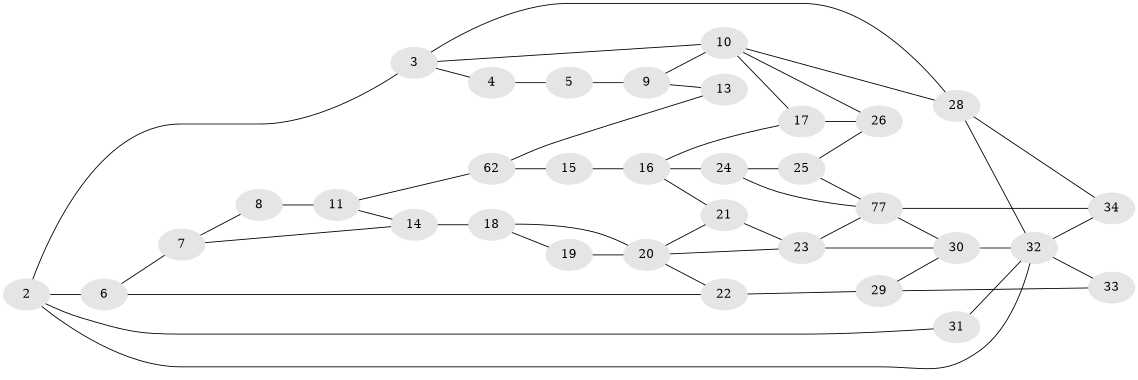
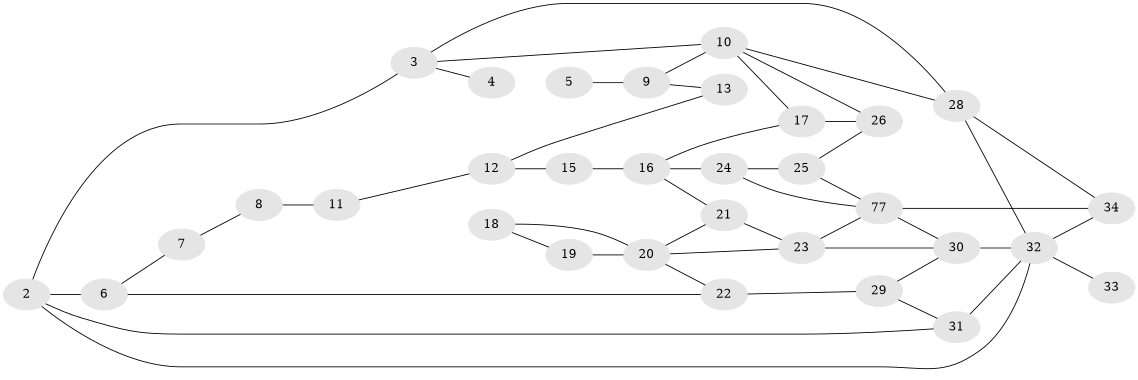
  graph {
    fontname="DejaVu Serif"
    rankdir=LR
    node [color=gray90 fontname="DejaVu Serif" style=filled]
    edge [fontname="DejaVu Serif" weight=1.0]
    2
    3
    6
    31
    32
    5
    9
    8
    11
    4
    10
    28
    7
    22
    34
    33
    17
    26
    13
-   14
    29
    18
-   12 [label=62]
+   12
    15
    16
    19
    20
    21
    24
    23
    n31 [label=77]
    25
    30
    2 -- 3
    2 -- 6 [weight=2.0]
    2 -- 31
    2 -- 32
    3 -- 4
    3 -- 10
    3 -- 28
    6 -- 7
    6 -- 22 [weight=2.0]
    31 -- 32 [weight=2.0]
    32 -- 34
    32 -- 33
    5 -- 9
    9 -- 10 [weight=2.0]
    9 -- 13 [weight=2.0]
    8 -- 11
-   11 -- 14
    11 -- 12
-   4 -- 5
    10 -- 28
    10 -- 17
    10 -- 26
    28 -- 32
    28 -- 34
    7 -- 8
-   7 -- 14
    22 -- 29 [weight=2.0]
    17 -- 26
-   14 -- 18
-   29 -- 33 [weight=2.0]
+   29 -- 31 [weight=2.0]
    29 -- 30 [weight=2.0]
    18 -- 19
    18 -- 20
    12 -- 13
    12 -- 15
    15 -- 16
    16 -- 17
    16 -- 21
    16 -- 24
    19 -- 20
    20 -- 22 [weight=2.0]
    20 -- 21
    20 -- 23
    21 -- 23
    24 -- n31
    24 -- 25
    23 -- n31
    23 -- 30
    n31 -- 34 [weight=2.0]
    n31 -- 30
    25 -- 26
    25 -- n31
    30 -- 32
  }
